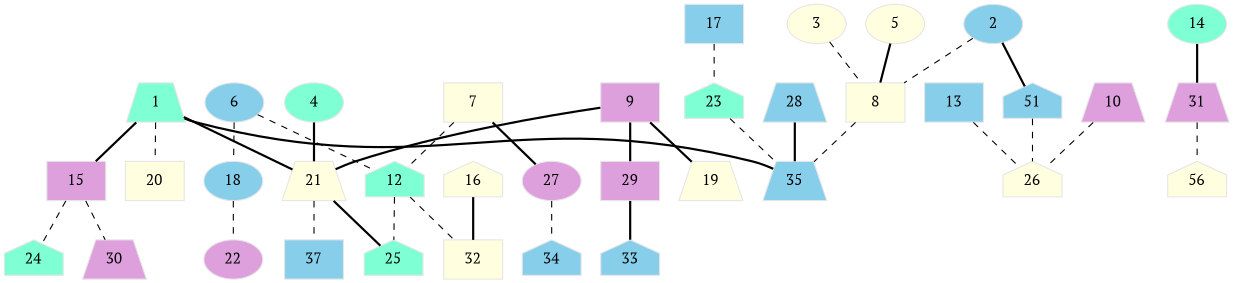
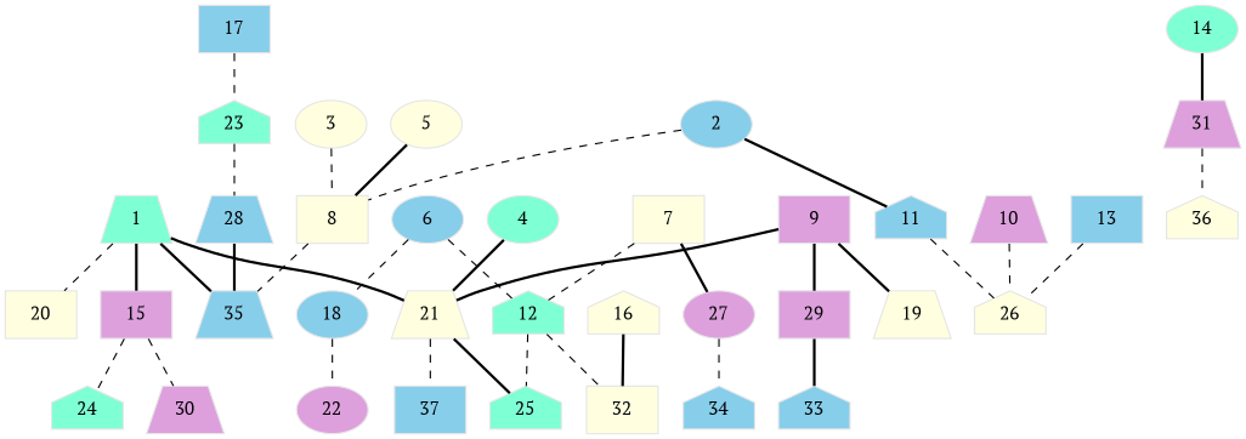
  graph {
    fontname="PT Serif"
    node [color=gray90 fillcolor=lightyellow fontname="PT Serif" shape=box style=filled]
    edge [fontname="PT Serif" style=dashed weight=1.0]
    1 [fillcolor=aquamarine shape=trapezium]
    15 [fillcolor=plum]
    20
    21 [shape=trapezium]
    35 [fillcolor=skyblue shape=trapezium]
    24 [fillcolor=aquamarine shape=house]
    30 [fillcolor=plum shape=trapezium]
    25 [fillcolor=aquamarine shape=house]
    37 [fillcolor=skyblue]
    2 [fillcolor=skyblue shape=ellipse]
    8
-   11 [fillcolor=skyblue shape=house label=51]
+   11 [fillcolor=skyblue shape=house]
    26 [shape=house]
    3 [shape=ellipse]
    4 [fillcolor=aquamarine shape=ellipse]
    5 [shape=ellipse]
    6 [fillcolor=skyblue shape=ellipse]
    12 [fillcolor=aquamarine shape=house]
    18 [fillcolor=skyblue shape=ellipse]
    32
    22 [fillcolor=plum shape=ellipse]
    7
    27 [fillcolor=plum shape=ellipse]
    34 [fillcolor=skyblue shape=house]
    9 [fillcolor=plum]
    19 [shape=trapezium]
    29 [fillcolor=plum]
    33 [fillcolor=skyblue shape=house]
    10 [fillcolor=plum shape=trapezium]
    13 [fillcolor=skyblue]
    14 [fillcolor=aquamarine shape=ellipse]
    31 [fillcolor=plum shape=trapezium]
-   36 [shape=house label=56]
+   36 [shape=house]
    16 [shape=house]
    17 [fillcolor=skyblue]
    23 [fillcolor=aquamarine shape=house]
    28 [fillcolor=skyblue shape=trapezium]
    1 -- 15 [style=bold]
    1 -- 20
    1 -- 21 [style=bold]
    1 -- 35 [style=bold]
    15 -- 24
    15 -- 30
    21 -- 25 [style=bold]
    21 -- 37
    2 -- 8
    2 -- 11 [style=bold]
    8 -- 35
    11 -- 26
    3 -- 8
    4 -- 21 [style=bold]
    5 -- 8 [style=bold]
    6 -- 12
    6 -- 18
    12 -- 25
    12 -- 32
    18 -- 22
    7 -- 12
    7 -- 27 [style=bold]
    27 -- 34
    9 -- 21 [style=bold]
    9 -- 19 [style=bold]
    9 -- 29 [style=bold]
    29 -- 33 [style=bold]
    10 -- 26
    13 -- 26
    14 -- 31 [style=bold]
    31 -- 36
    16 -- 32 [style=bold]
    17 -- 23
-   23 -- 35
+   23 -- 28
    28 -- 35 [style=bold]
  }
